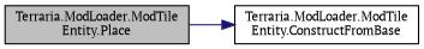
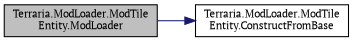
  digraph {
    rankdir=LR
    fontname="PT Serif"
    node [color=black fontname="PT Serif" fontsize=10 shape=record style=filled]
-   n1 [fillcolor=grey75 fontcolor=black height=0.2 label="Terraria.ModLoader.ModTile\lEntity.Place" width=0.4]
+   n1 [fillcolor=grey75 fontcolor=black height=0.2 label="Terraria.ModLoader.ModTile\lEntity.ModLoader" width=0.4]
    n2 [fillcolor=white height=0.2 label="Terraria.ModLoader.ModTile\lEntity.ConstructFromBase" width=0.4]
    n1 -> n2 [color=midnightblue fontname="PT Serif" fontsize=10 labelfontname=Helvetica labelfontsize=10 style=solid]
  }
